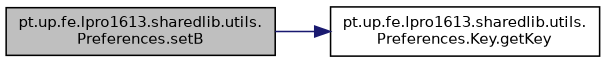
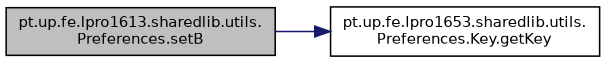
  digraph {
    rankdir=LR
    node [color=black fontname=Helvetica fontsize=10 shape=record style=filled]
    n1 [fillcolor=grey75 fontcolor=black height=0.2 label="pt.up.fe.lpro1613.sharedlib.utils.\lPreferences.setB" width=0.4]
-   n2 [fillcolor=white height=0.2 label="pt.up.fe.lpro1613.sharedlib.utils.\lPreferences.Key.getKey" width=0.4]
+   n2 [fillcolor=white height=0.2 label="pt.up.fe.lpro1653.sharedlib.utils.\lPreferences.Key.getKey" width=0.4]
    n1 -> n2 [color=midnightblue fontname=Helvetica fontsize=10 labelfontname=Helvetica labelfontsize=10 style=solid]
  }
